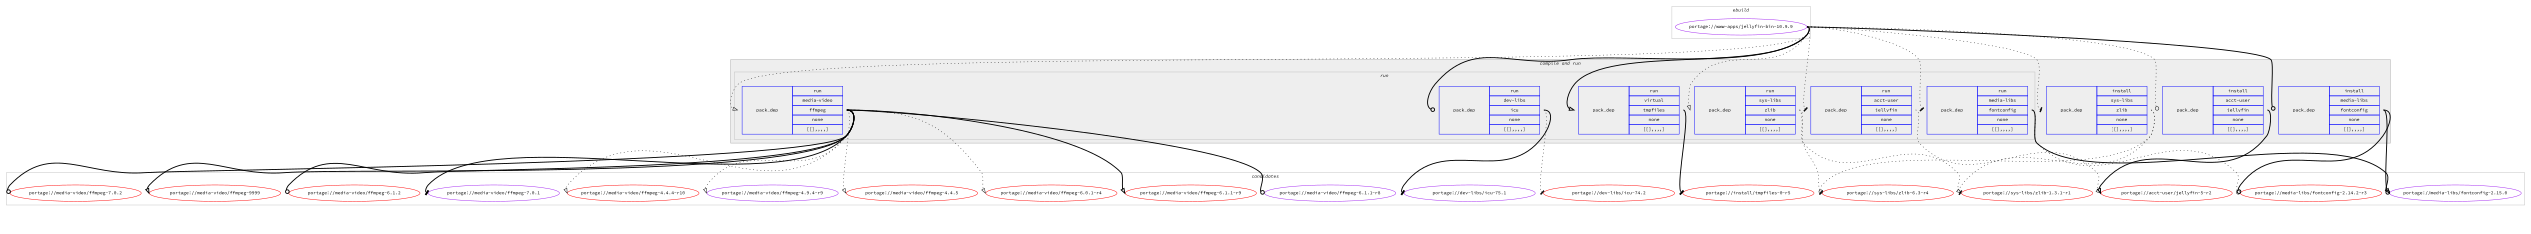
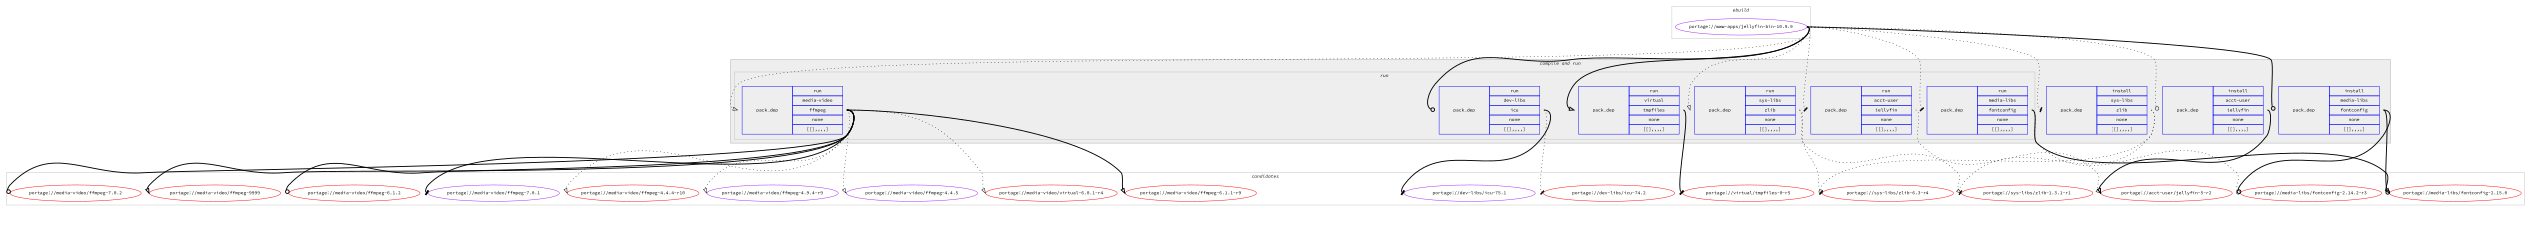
  digraph {
    compound=true
    concentrate=true
    fontname="Source Code Pro"
    fontsize=10
    newrank=true
    rankdir=TB
    ranksep=1.5
    node [color=red fontname="Source Code Pro" fontsize=10]
    edge [arrowhead=onormal fontname="Source Code Pro" headport=w style=dotted tailport=e weight=100]
    n1 [color=purple label="portage://www-apps/jellyfin-bin-10.9.9" width=4]
    n2 [color=blue label=<<TABLE BORDER="0" CELLBORDER="1" CELLSPACING="0" CELLPADDING="4" WIDTH="220"><TR><TD ROWSPAN="6" CELLPADDING="30">pack_dep</TD></TR><TR><TD WIDTH="110">install</TD></TR><TR><TD>acct-user</TD></TR><TR><TD>jellyfin</TD></TR><TR><TD>none</TD></TR><TR><TD>[[],,,,]</TD></TR></TABLE>> shape=none]
    n3 [color=blue label=<<TABLE BORDER="0" CELLBORDER="1" CELLSPACING="0" CELLPADDING="4" WIDTH="220"><TR><TD ROWSPAN="6" CELLPADDING="30">pack_dep</TD></TR><TR><TD WIDTH="110">install</TD></TR><TR><TD>media-libs</TD></TR><TR><TD>fontconfig</TD></TR><TR><TD>none</TD></TR><TR><TD>[[],,,,]</TD></TR></TABLE>> shape=none]
    n4 [color=blue label=<<TABLE BORDER="0" CELLBORDER="1" CELLSPACING="0" CELLPADDING="4" WIDTH="220"><TR><TD ROWSPAN="6" CELLPADDING="30">pack_dep</TD></TR><TR><TD WIDTH="110">install</TD></TR><TR><TD>sys-libs</TD></TR><TR><TD>zlib</TD></TR><TR><TD>none</TD></TR><TR><TD>[[],,,,]</TD></TR></TABLE>> shape=none]
    n5 [color=blue label=<<TABLE BORDER="0" CELLBORDER="1" CELLSPACING="0" CELLPADDING="4" WIDTH="220"><TR><TD ROWSPAN="6" CELLPADDING="30">pack_dep</TD></TR><TR><TD WIDTH="110">run</TD></TR><TR><TD>acct-user</TD></TR><TR><TD>jellyfin</TD></TR><TR><TD>none</TD></TR><TR><TD>[[],,,,]</TD></TR></TABLE>> shape=none]
    n6 [color=blue label=<<TABLE BORDER="0" CELLBORDER="1" CELLSPACING="0" CELLPADDING="4" WIDTH="220"><TR><TD ROWSPAN="6" CELLPADDING="30">pack_dep</TD></TR><TR><TD WIDTH="110">run</TD></TR><TR><TD>dev-libs</TD></TR><TR><TD>icu</TD></TR><TR><TD>none</TD></TR><TR><TD>[[],,,,]</TD></TR></TABLE>> shape=none]
    n7 [color=blue label=<<TABLE BORDER="0" CELLBORDER="1" CELLSPACING="0" CELLPADDING="4" WIDTH="220"><TR><TD ROWSPAN="6" CELLPADDING="30">pack_dep</TD></TR><TR><TD WIDTH="110">run</TD></TR><TR><TD>media-libs</TD></TR><TR><TD>fontconfig</TD></TR><TR><TD>none</TD></TR><TR><TD>[[],,,,]</TD></TR></TABLE>> shape=none]
    n8 [color=blue label=<<TABLE BORDER="0" CELLBORDER="1" CELLSPACING="0" CELLPADDING="4" WIDTH="220"><TR><TD ROWSPAN="6" CELLPADDING="30">pack_dep</TD></TR><TR><TD WIDTH="110">run</TD></TR><TR><TD>media-video</TD></TR><TR><TD>ffmpeg</TD></TR><TR><TD>none</TD></TR><TR><TD>[[],,,,]</TD></TR></TABLE>> shape=none]
    n9 [color=blue label=<<TABLE BORDER="0" CELLBORDER="1" CELLSPACING="0" CELLPADDING="4" WIDTH="220"><TR><TD ROWSPAN="6" CELLPADDING="30">pack_dep</TD></TR><TR><TD WIDTH="110">run</TD></TR><TR><TD>sys-libs</TD></TR><TR><TD>zlib</TD></TR><TR><TD>none</TD></TR><TR><TD>[[],,,,]</TD></TR></TABLE>> shape=none]
    n10 [color=blue label=<<TABLE BORDER="0" CELLBORDER="1" CELLSPACING="0" CELLPADDING="4" WIDTH="220"><TR><TD ROWSPAN="6" CELLPADDING="30">pack_dep</TD></TR><TR><TD WIDTH="110">run</TD></TR><TR><TD>virtual</TD></TR><TR><TD>tmpfiles</TD></TR><TR><TD>none</TD></TR><TR><TD>[[],,,,]</TD></TR></TABLE>> shape=none]
    n11 [label="portage://acct-user/jellyfin-5-r2" width=4]
-   n12 [color=purple label="portage://media-libs/fontconfig-2.15.0" width=4]
+   n12 [label="portage://media-libs/fontconfig-2.15.0" width=4]
    n13 [label="portage://media-libs/fontconfig-2.14.2-r3" width=4]
    n14 [label="portage://sys-libs/zlib-1.3.1-r1" width=4]
    n15 [label="portage://sys-libs/zlib-6.3-r4" width=4]
    n16 [color=purple label="portage://dev-libs/icu-75.1" width=4]
    n17 [label="portage://dev-libs/icu-74.2" width=4]
    n18 [label="portage://media-video/ffmpeg-9999" width=4]
    n19 [label="portage://media-video/ffmpeg-7.0.2" width=4]
    n20 [color=purple label="portage://media-video/ffmpeg-7.0.1" width=4]
    n21 [label="portage://media-video/ffmpeg-6.1.2" width=4]
-   n22 [color=purple label="portage://media-video/ffmpeg-6.1.1-r8" width=4]
    n23 [label="portage://media-video/ffmpeg-6.1.1-r9" width=4]
-   n24 [label="portage://media-video/ffmpeg-6.0.1-r4" width=4]
-   n25 [label="portage://media-video/ffmpeg-4.4.5" width=4]
+   n24 [label="portage://media-video/virtual-6.0.1-r4" width=4]
+   n25 [color=purple label="portage://media-video/ffmpeg-4.4.5" width=4]
    n26 [color=purple label="portage://media-video/ffmpeg-4.9.4-r9" width=4]
    n27 [label="portage://media-video/ffmpeg-4.4.4-r10" width=4]
-   n28 [label="portage://install/tmpfiles-0-r5" width=4]
+   n28 [label="portage://virtual/tmpfiles-0-r5" width=4]
    subgraph cluster_1 {
      color=gray
      label=<<i>ebuild</i>>
      n1
    }
    subgraph cluster_2 {
      color=gray
      label=<<i>dependencies</i>>
      subgraph cluster_3 {
        color=gray
        fillcolor="#eeeeee"
        label=<<i>compile</i>>
        style=filled
        subgraph sub_4 {
          color=gray
          fillcolor="#eeeeee"
          label=<<i>compile</i>>
          style=filled
          n2
        }
        subgraph sub_5 {
          color=gray
          fillcolor="#eeeeee"
          label=<<i>compile</i>>
          style=filled
          n3
        }
        subgraph sub_6 {
          color=gray
          fillcolor="#eeeeee"
          label=<<i>compile</i>>
          style=filled
          n4
        }
      }
      subgraph cluster_7 {
        color=gray
        fillcolor="#eeeeee"
        label=<<i>compile and run</i>>
        style=filled
      }
      subgraph cluster_8 {
        color=gray
        fillcolor="#eeeeee"
        label=<<i>run</i>>
        style=filled
        subgraph sub_9 {
          color=gray
          fillcolor="#eeeeee"
          label=<<i>run</i>>
          style=filled
          n5
        }
        subgraph sub_10 {
          color=gray
          fillcolor="#eeeeee"
          label=<<i>run</i>>
          style=filled
          n6
        }
        subgraph sub_11 {
          color=gray
          fillcolor="#eeeeee"
          label=<<i>run</i>>
          style=filled
          n7
        }
        subgraph sub_12 {
          color=gray
          fillcolor="#eeeeee"
          label=<<i>run</i>>
          style=filled
          n8
        }
        subgraph sub_13 {
          color=gray
          fillcolor="#eeeeee"
          label=<<i>run</i>>
          style=filled
          n9
        }
        subgraph sub_14 {
          color=gray
          fillcolor="#eeeeee"
          label=<<i>run</i>>
          style=filled
          n10
        }
      }
    }
    subgraph cluster_15 {
      color=gray
      label=<<i>candidates</i>>
      rank=same
      subgraph sub_16 {
        color=black
        label=<<i>candidates</i>>
        nodesep=1
        rank=same
        n11
      }
      subgraph sub_17 {
        color=black
        label=<<i>candidates</i>>
        nodesep=1
        rank=same
        n12
        n13
      }
      subgraph sub_18 {
        color=black
        label=<<i>candidates</i>>
        nodesep=1
        rank=same
        n14
        n15
      }
      subgraph sub_19 {
        color=black
        label=<<i>candidates</i>>
        nodesep=1
        rank=same
        n11
      }
      subgraph sub_20 {
        color=black
        label=<<i>candidates</i>>
        nodesep=1
        rank=same
        n16
        n17
      }
      subgraph sub_21 {
        color=black
        label=<<i>candidates</i>>
        nodesep=1
        rank=same
        n12
        n13
      }
      subgraph sub_22 {
        color=black
        label=<<i>candidates</i>>
        nodesep=1
        rank=same
        n18
        n19
        n20
        n21
-       n22
        n23
        n24
        n25
        n26
        n27
      }
      subgraph sub_23 {
        color=black
        label=<<i>candidates</i>>
        nodesep=1
        rank=same
        n14
        n15
      }
      subgraph sub_24 {
        color=black
        label=<<i>candidates</i>>
        nodesep=1
        rank=same
        n28
      }
    }
    n1 -> n2 [arrowhead=odot weight=20]
    n1 -> n3 [arrowhead=odot style=bold weight=20]
    n1 -> n4 [arrowhead=tee weight=20]
    n1 -> n5 [arrowhead=tee weight=20]
    n1 -> n6 [arrowhead=odot style=bold weight=20]
    n1 -> n7 [arrowhead=tee weight=20]
    n1 -> n8 [weight=20]
    n1 -> n9 [weight=20]
    n1 -> n10 [style=bold weight=20]
    n2 -> n11 [style=bold]
    n3 -> n12 [style=bold]
    n3 -> n13 [arrowhead=odot style=bold]
    n4 -> n14 [arrowhead=tee]
    n4 -> n15 [arrowhead=odot]
    n5 -> n11
    n6 -> n16 [arrowhead=tee style=bold]
    n6 -> n17 [arrowhead=tee]
    n7 -> n12 [arrowhead=odot style=bold]
    n7 -> n13 [arrowhead=odot]
    n8 -> n18 [style=bold]
    n8 -> n19 [arrowhead=odot style=bold]
    n8 -> n20 [arrowhead=tee style=bold]
    n8 -> n21 [arrowhead=odot style=bold]
-   n8 -> n22 [arrowhead=odot style=bold]
    n8 -> n23 [style=bold]
    n8 -> n24
    n8 -> n25
    n8 -> n26
    n8 -> n27
    n9 -> n14
    n9 -> n15 [arrowhead=tee]
    n10 -> n28 [arrowhead=tee style=bold]
  }
